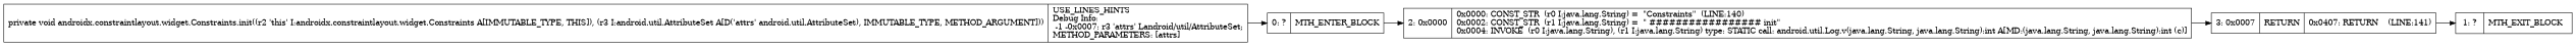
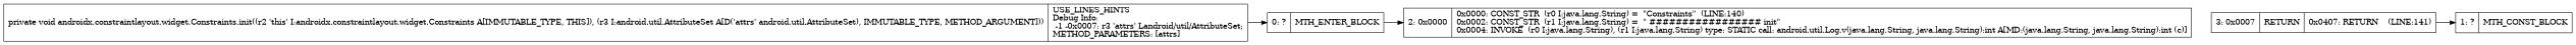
  digraph {
    rankdir=LR
    node [shape=record]
    n1 [label="{0\:\ ?|MTH_ENTER_BLOCK\l}"]
    n2 [label="{2\:\ 0x0000|0x0000: CONST_STR  (r0 I:java.lang.String) =  \"Constraints\"  (LINE:140)\l0x0002: CONST_STR  (r1 I:java.lang.String) =  \" ################# init\" \l0x0004: INVOKE  (r0 I:java.lang.String), (r1 I:java.lang.String) type: STATIC call: android.util.Log.v(java.lang.String, java.lang.String):int A[MD:(java.lang.String, java.lang.String):int (c)]\l}"]
    n3 [label="{3\:\ 0x0007|RETURN\l|0x0407: RETURN    (LINE:141)\l}"]
-   n4 [label="{1\:\ ?|MTH_EXIT_BLOCK\l}"]
+   n4 [label="{1\:\ ?|MTH_CONST_BLOCK\l}"]
    n5 [label="{private void androidx.constraintlayout.widget.Constraints.init((r2 'this' I:androidx.constraintlayout.widget.Constraints A[IMMUTABLE_TYPE, THIS]), (r3 I:android.util.AttributeSet A[D('attrs' android.util.AttributeSet), IMMUTABLE_TYPE, METHOD_ARGUMENT]))  | USE_LINES_HINTS\lDebug Info:\l  \-1 \-0x0007: r3 'attrs' Landroid\/util\/AttributeSet;\lMETHOD_PARAMETERS: [attrs]\l}"]
    n1 -> n2
-   n2 -> n3
    n3 -> n4
    n5 -> n1
  }
